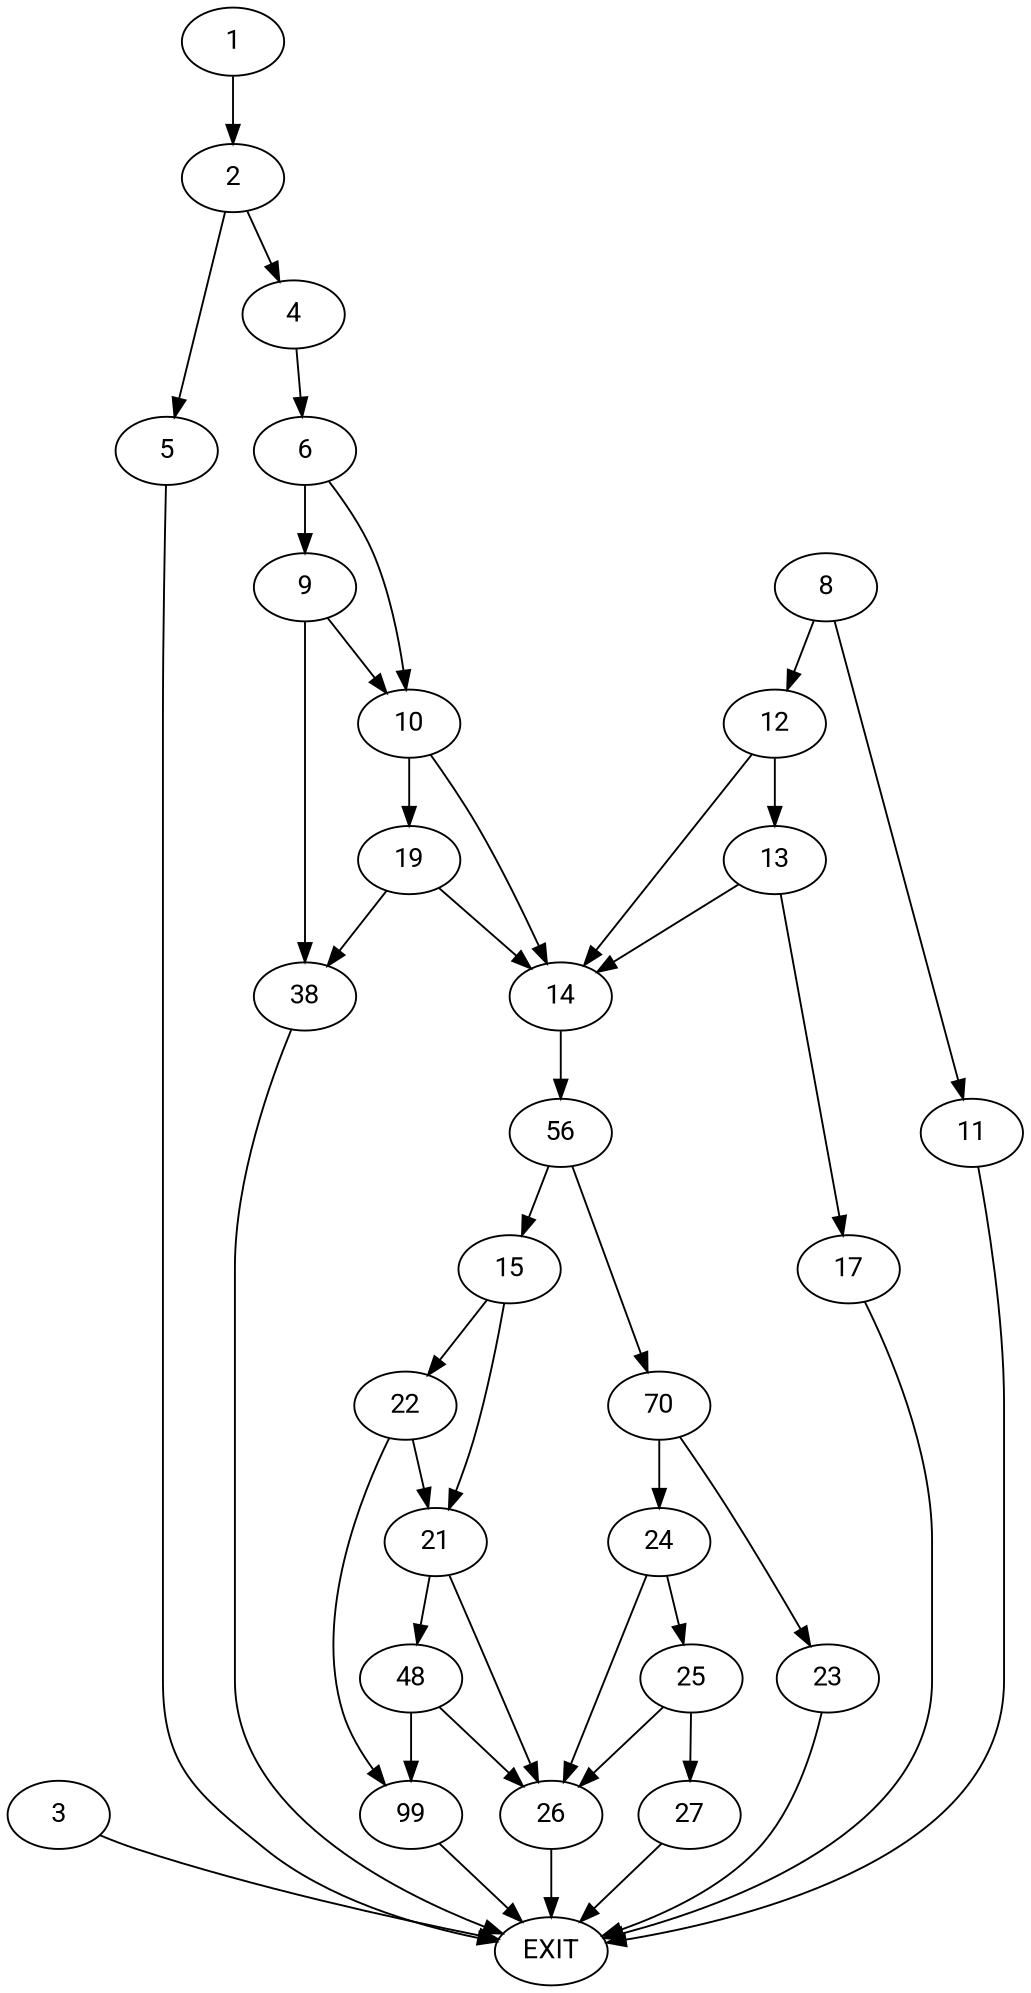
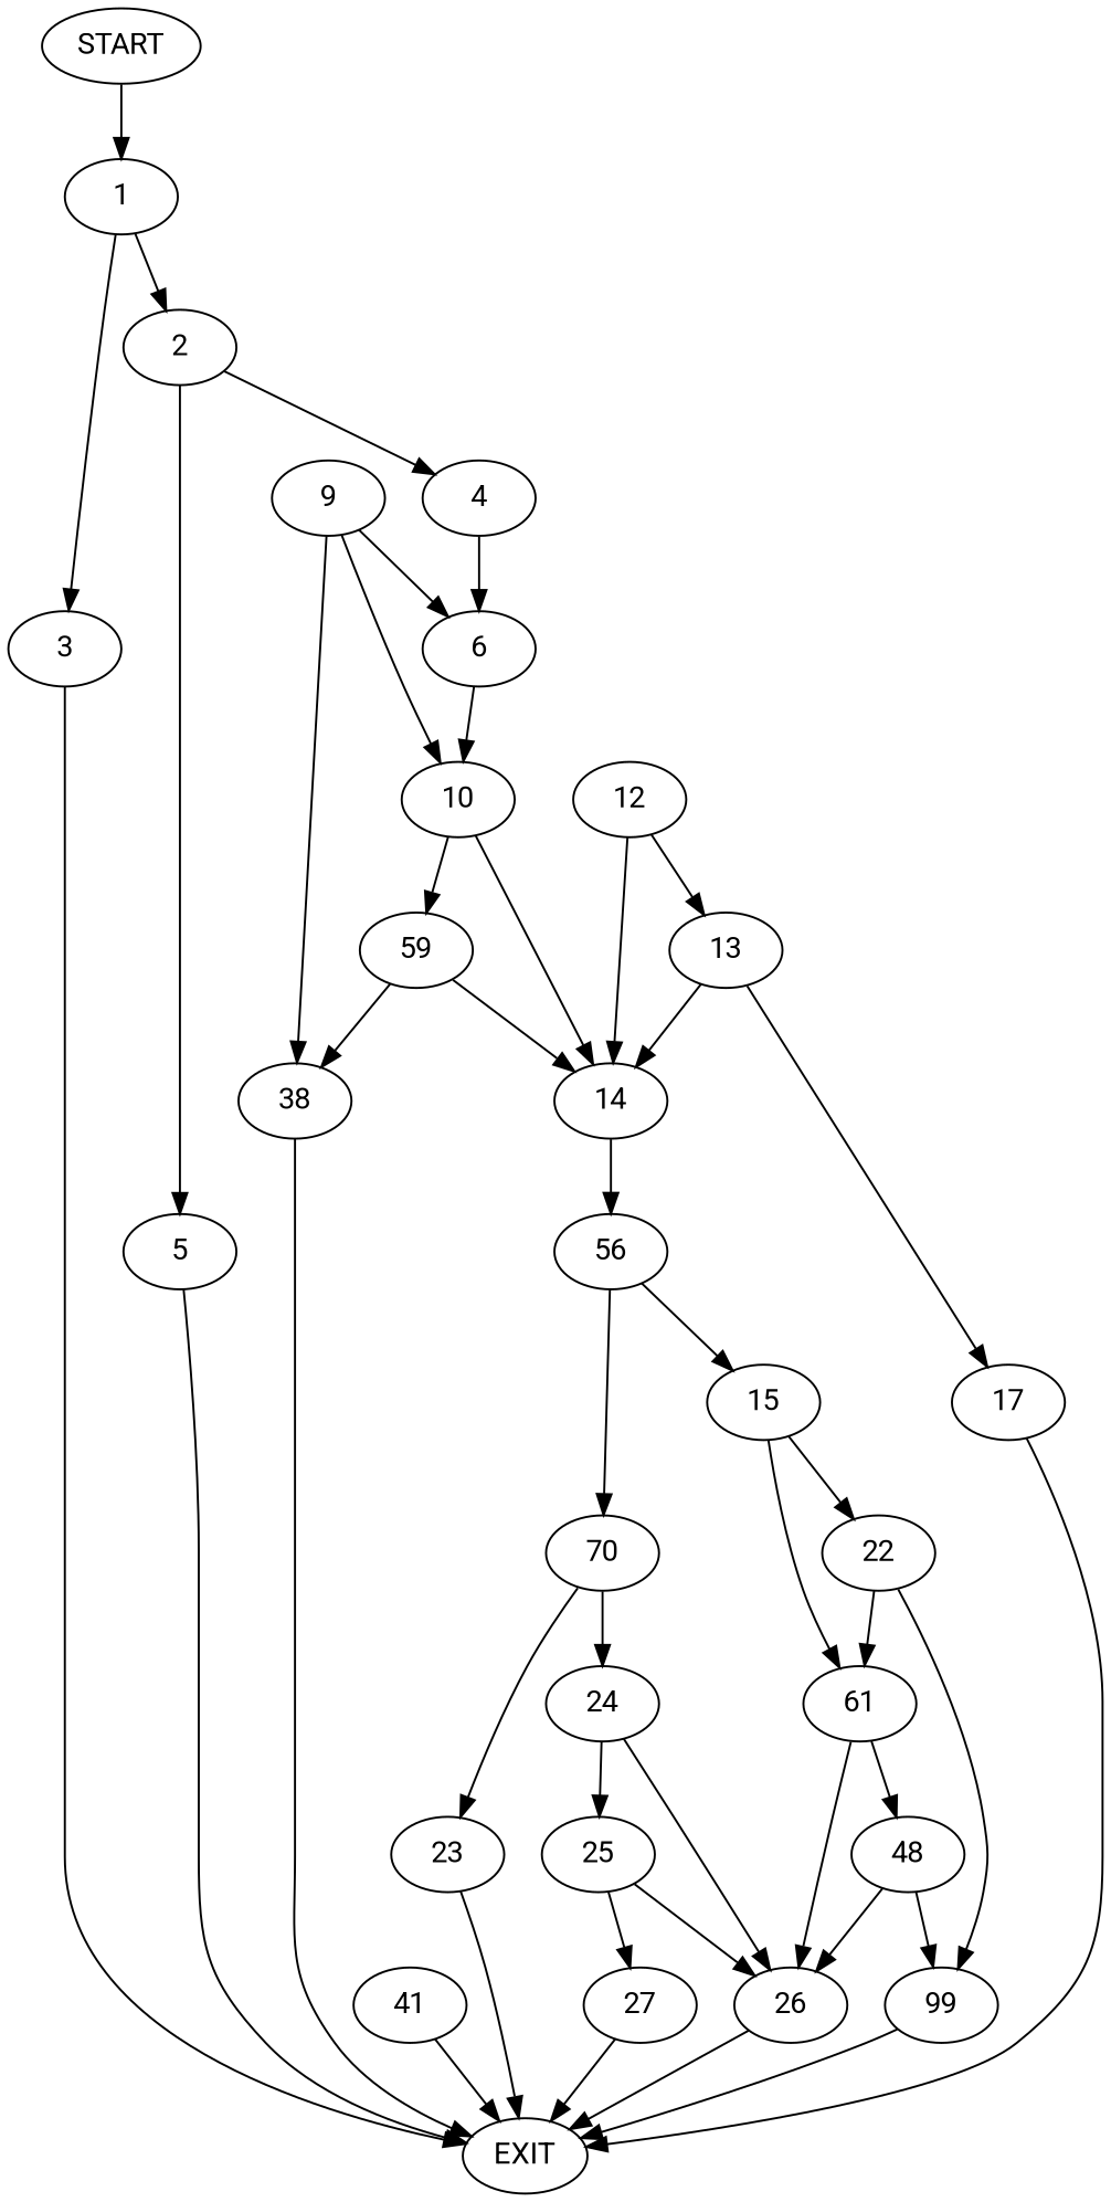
  digraph {
    fontname=Roboto
    node [fontname=Roboto]
    edge [fontname=Roboto]
+   n1 [label=START]
    1
    2
    3
    n5 [label=EXIT]
    4
    5
    6
    9
    10
    n11 [label=38]
    14
-   19
-   8
-   11
+   19 [label=59]
+   11 [label=41]
    12
    13
    n18 [label=56]
    17
    15
-   21
+   21 [label=61]
    22
    n23 [label=70]
    26
    n25 [label=48]
    n26 [label=99]
    23
    24
    25
    27
+   n1 -> 1
    1 -> 2
+   1 -> 3
    2 -> 4
    2 -> 5
    3 -> n5
    4 -> 6
    5 -> n5
-   6 -> 9
+   9 -> 6
    6 -> 10
    9 -> 10
    9 -> n11
    10 -> 14
    10 -> 19
    n11 -> n5
    14 -> n18
    19 -> n11
    19 -> 14
-   8 -> 11
-   8 -> 12
    11 -> n5
    12 -> 14
    12 -> 13
    13 -> 14
    13 -> 17
    n18 -> 15
    n18 -> n23
    17 -> n5
    15 -> 21
    15 -> 22
    21 -> 26
    21 -> n25
    22 -> 21
    22 -> n26
    n23 -> 23
    n23 -> 24
    26 -> n5
    n25 -> 26
    n25 -> n26
    n26 -> n5
    23 -> n5
    24 -> 26
    24 -> 25
    25 -> 26
    25 -> 27
    27 -> n5
  }
